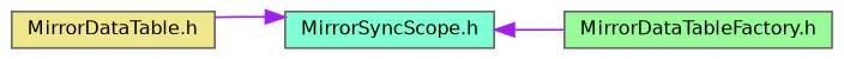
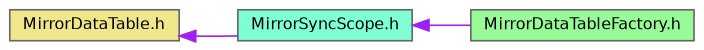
  digraph {
    rankdir=LR
    node [color=grey40 fontname=Helvetica fontsize=10 shape=box style=filled]
    edge [color=purple dir=back fontname=Helvetica fontsize=10 labelfontname=Helvetica labelfontsize=10 style=solid]
    n1 [color=gray40 fillcolor=khaki fontcolor=black height=0.2 label="MirrorDataTable.h" width=0.4]
    n2 [fillcolor=aquamarine height=0.2 label="MirrorSyncScope.h" width=0.4]
    n3 [fillcolor=palegreen height=0.2 label="MirrorDataTableFactory.h" width=0.4]
-   n2 -> n1
+   n1 -> n2
    n2 -> n3
  }
